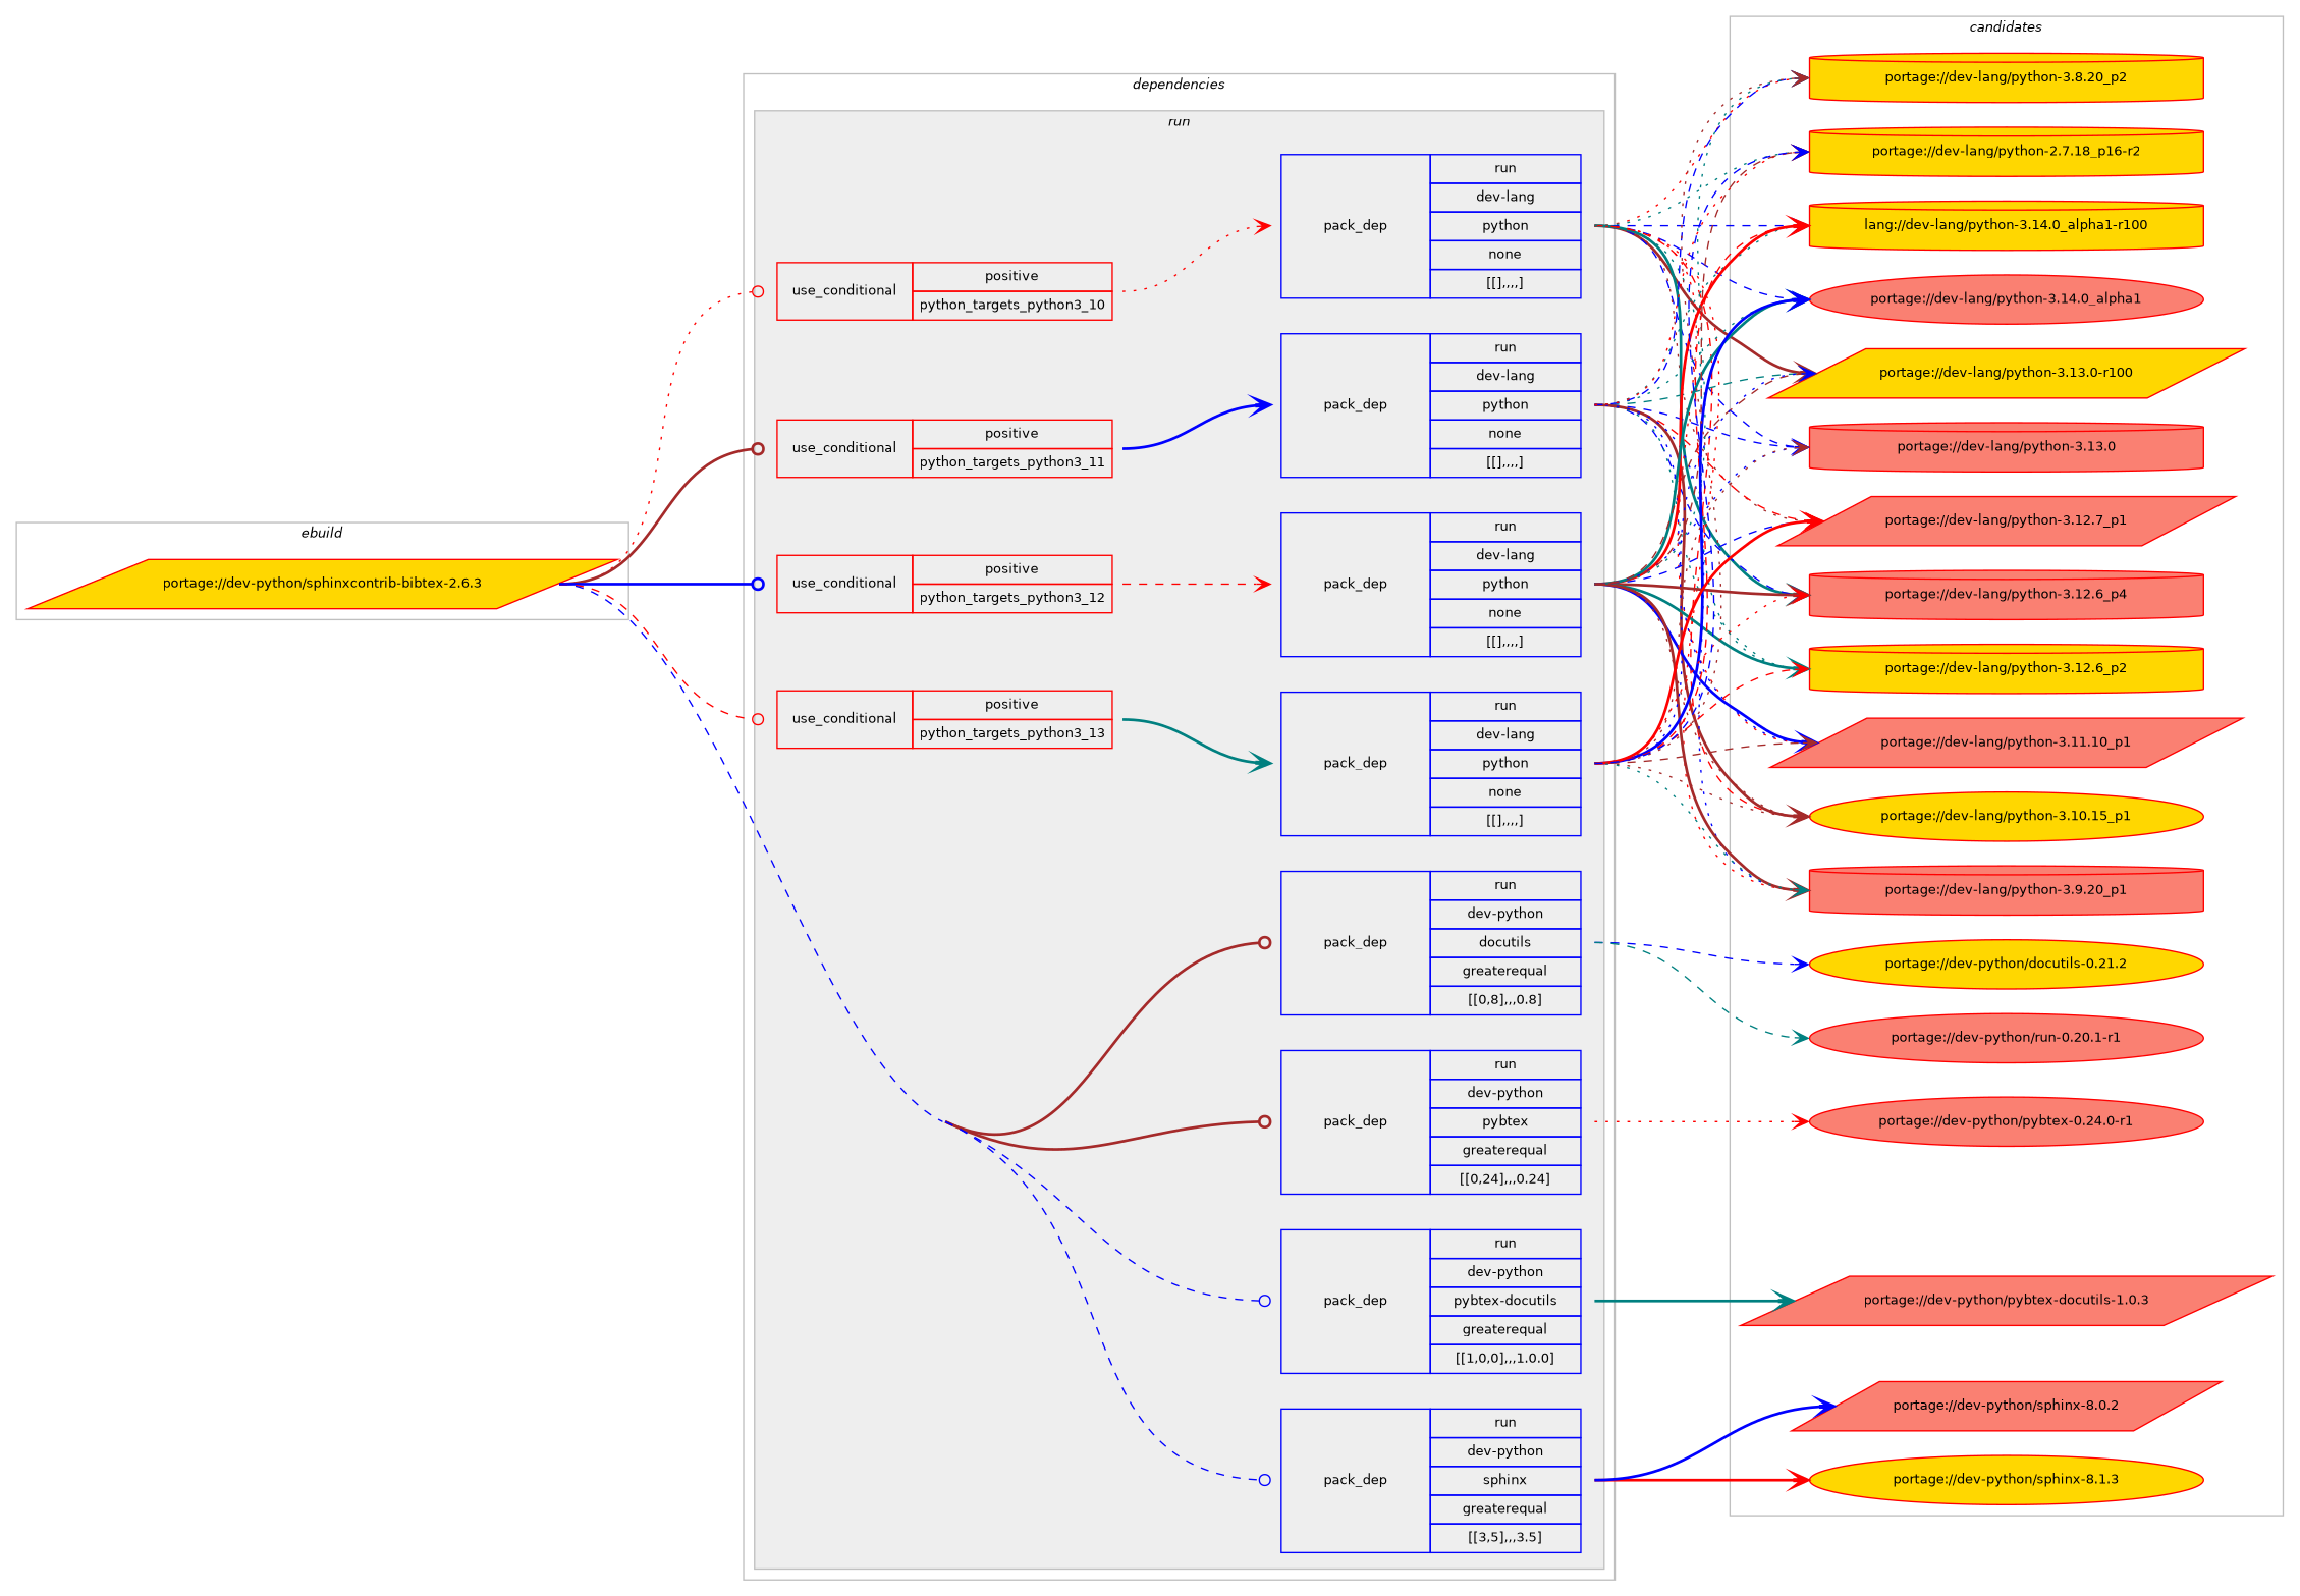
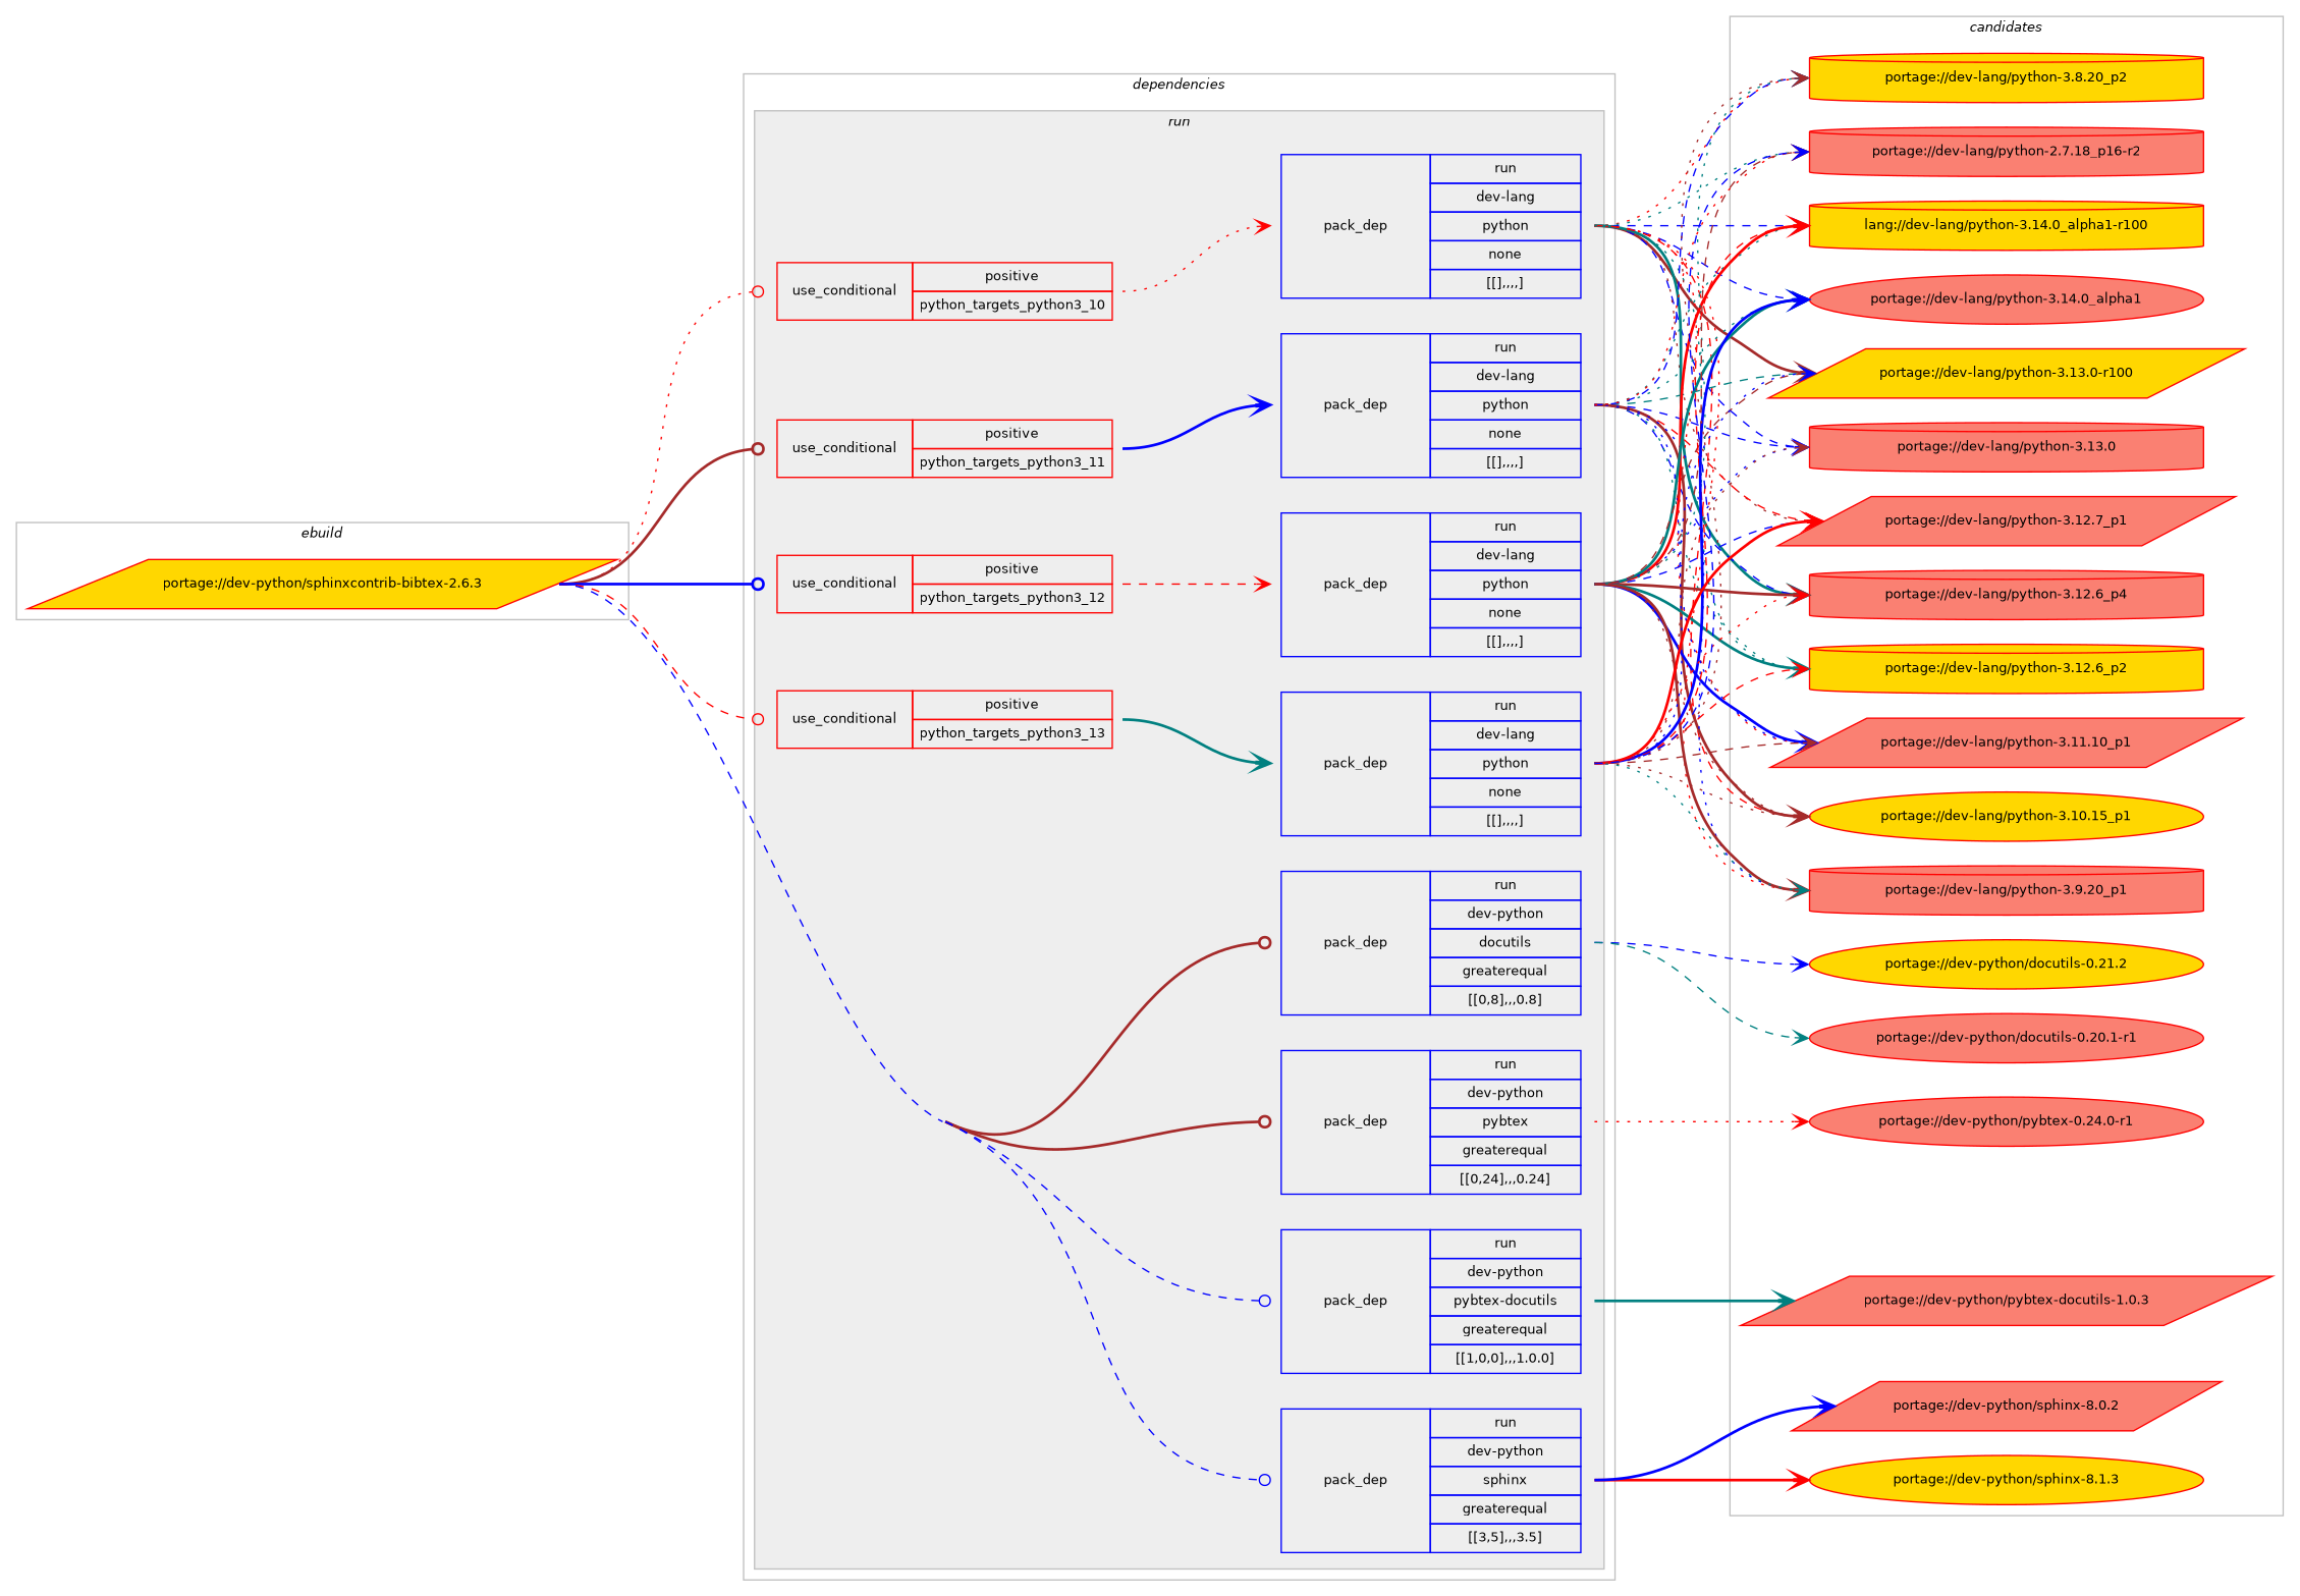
  digraph {
    compound=true
    concentrate=true
    fontname=Helvetica
    fontsize=10
    newrank=true
    rankdir=LR
    ranksep=1.5
    node [color=red fontname=Helvetica fontsize=10 shape=none style=filled]
    edge [arrowhead=vee color=blue headport=w style=dotted tailport=e weight=100]
    n1 [fillcolor=gold label="portage://dev-python/sphinxcontrib-bibtex-2.6.3" shape=parallelogram width=4]
    n2 [color=blue label=<<TABLE BORDER="0" CELLBORDER="1" CELLSPACING="0" CELLPADDING="4" WIDTH="220"><TR><TD ROWSPAN="6" CELLPADDING="30">pack_dep</TD></TR><TR><TD WIDTH="110">run</TD></TR><TR><TD>dev-lang</TD></TR><TR><TD>python</TD></TR><TR><TD>none</TD></TR><TR><TD>[[],,,,]</TD></TR></TABLE>> style=""]
    n3 [label=<<TABLE BORDER="0" CELLBORDER="1" CELLSPACING="0" CELLPADDING="4"><TR><TD ROWSPAN="3" CELLPADDING="10">use_conditional</TD></TR><TR><TD>positive</TD></TR><TR><TD>python_targets_python3_10</TD></TR></TABLE>> style=""]
    n4 [color=blue label=<<TABLE BORDER="0" CELLBORDER="1" CELLSPACING="0" CELLPADDING="4" WIDTH="220"><TR><TD ROWSPAN="6" CELLPADDING="30">pack_dep</TD></TR><TR><TD WIDTH="110">run</TD></TR><TR><TD>dev-lang</TD></TR><TR><TD>python</TD></TR><TR><TD>none</TD></TR><TR><TD>[[],,,,]</TD></TR></TABLE>> style=""]
    n5 [label=<<TABLE BORDER="0" CELLBORDER="1" CELLSPACING="0" CELLPADDING="4"><TR><TD ROWSPAN="3" CELLPADDING="10">use_conditional</TD></TR><TR><TD>positive</TD></TR><TR><TD>python_targets_python3_11</TD></TR></TABLE>> style=""]
    n6 [color=blue label=<<TABLE BORDER="0" CELLBORDER="1" CELLSPACING="0" CELLPADDING="4" WIDTH="220"><TR><TD ROWSPAN="6" CELLPADDING="30">pack_dep</TD></TR><TR><TD WIDTH="110">run</TD></TR><TR><TD>dev-lang</TD></TR><TR><TD>python</TD></TR><TR><TD>none</TD></TR><TR><TD>[[],,,,]</TD></TR></TABLE>> style=""]
    n7 [label=<<TABLE BORDER="0" CELLBORDER="1" CELLSPACING="0" CELLPADDING="4"><TR><TD ROWSPAN="3" CELLPADDING="10">use_conditional</TD></TR><TR><TD>positive</TD></TR><TR><TD>python_targets_python3_12</TD></TR></TABLE>> style=""]
    n8 [color=blue label=<<TABLE BORDER="0" CELLBORDER="1" CELLSPACING="0" CELLPADDING="4" WIDTH="220"><TR><TD ROWSPAN="6" CELLPADDING="30">pack_dep</TD></TR><TR><TD WIDTH="110">run</TD></TR><TR><TD>dev-lang</TD></TR><TR><TD>python</TD></TR><TR><TD>none</TD></TR><TR><TD>[[],,,,]</TD></TR></TABLE>> style=""]
    n9 [label=<<TABLE BORDER="0" CELLBORDER="1" CELLSPACING="0" CELLPADDING="4"><TR><TD ROWSPAN="3" CELLPADDING="10">use_conditional</TD></TR><TR><TD>positive</TD></TR><TR><TD>python_targets_python3_13</TD></TR></TABLE>> style=""]
    n10 [color=blue label=<<TABLE BORDER="0" CELLBORDER="1" CELLSPACING="0" CELLPADDING="4" WIDTH="220"><TR><TD ROWSPAN="6" CELLPADDING="30">pack_dep</TD></TR><TR><TD WIDTH="110">run</TD></TR><TR><TD>dev-python</TD></TR><TR><TD>docutils</TD></TR><TR><TD>greaterequal</TD></TR><TR><TD>[[0,8],,,0.8]</TD></TR></TABLE>> style=""]
    n11 [color=blue label=<<TABLE BORDER="0" CELLBORDER="1" CELLSPACING="0" CELLPADDING="4" WIDTH="220"><TR><TD ROWSPAN="6" CELLPADDING="30">pack_dep</TD></TR><TR><TD WIDTH="110">run</TD></TR><TR><TD>dev-python</TD></TR><TR><TD>pybtex</TD></TR><TR><TD>greaterequal</TD></TR><TR><TD>[[0,24],,,0.24]</TD></TR></TABLE>> style=""]
    n12 [color=blue label=<<TABLE BORDER="0" CELLBORDER="1" CELLSPACING="0" CELLPADDING="4" WIDTH="220"><TR><TD ROWSPAN="6" CELLPADDING="30">pack_dep</TD></TR><TR><TD WIDTH="110">run</TD></TR><TR><TD>dev-python</TD></TR><TR><TD>pybtex-docutils</TD></TR><TR><TD>greaterequal</TD></TR><TR><TD>[[1,0,0],,,1.0.0]</TD></TR></TABLE>> style=""]
    n13 [color=blue label=<<TABLE BORDER="0" CELLBORDER="1" CELLSPACING="0" CELLPADDING="4" WIDTH="220"><TR><TD ROWSPAN="6" CELLPADDING="30">pack_dep</TD></TR><TR><TD WIDTH="110">run</TD></TR><TR><TD>dev-python</TD></TR><TR><TD>sphinx</TD></TR><TR><TD>greaterequal</TD></TR><TR><TD>[[3,5],,,3.5]</TD></TR></TABLE>> style=""]
    n14 [fillcolor=gold label="lang://dev-lang/python-3.14.0_alpha1-r100" shape=cylinder width=4]
    n15 [fillcolor=salmon label="portage://dev-lang/python-3.14.0_alpha1" shape=ellipse width=4]
    n16 [fillcolor=gold label="portage://dev-lang/python-3.13.0-r100" shape=parallelogram width=4]
    n17 [fillcolor=salmon label="portage://dev-lang/python-3.13.0" shape=cylinder width=4]
    n18 [fillcolor=salmon label="portage://dev-lang/python-3.12.7_p1" shape=parallelogram width=4]
    n19 [fillcolor=salmon label="portage://dev-lang/python-3.12.6_p4" shape=cylinder width=4]
    n20 [fillcolor=gold label="portage://dev-lang/python-3.12.6_p2" shape=cylinder width=4]
    n21 [fillcolor=salmon label="portage://dev-lang/python-3.11.10_p1" shape=parallelogram width=4]
    n22 [fillcolor=gold label="portage://dev-lang/python-3.10.15_p1" shape=ellipse width=4]
    n23 [fillcolor=salmon label="portage://dev-lang/python-3.9.20_p1" shape=cylinder width=4]
    n24 [fillcolor=gold label="portage://dev-lang/python-3.8.20_p2" shape=cylinder width=4]
-   n25 [fillcolor=gold label="portage://dev-lang/python-2.7.18_p16-r2" shape=cylinder width=4]
+   n25 [fillcolor=salmon label="portage://dev-lang/python-2.7.18_p16-r2" shape=cylinder width=4]
    n26 [fillcolor=gold label="portage://dev-python/docutils-0.21.2" shape=ellipse width=4]
-   n27 [fillcolor=salmon label="portage://dev-python/run-0.20.1-r1" shape=ellipse width=4]
+   n27 [fillcolor=salmon label="portage://dev-python/docutils-0.20.1-r1" shape=ellipse width=4]
    n28 [fillcolor=salmon label="portage://dev-python/pybtex-0.24.0-r1" shape=ellipse width=4]
    n29 [fillcolor=gold label="portage://dev-python/sphinx-8.1.3" shape=ellipse width=4]
    n30 [fillcolor=salmon label="portage://dev-python/sphinx-8.0.2" shape=parallelogram width=4]
    n31 [fillcolor=salmon label="portage://dev-python/pybtex-docutils-1.0.3" shape=parallelogram width=4]
    subgraph cluster_1 {
      color=gray
      label=<<i>dependencies</i>>
      subgraph cluster_2 {
        color=gray
        fillcolor="#eeeeee"
        label=<<i>compile</i>>
        style=filled
      }
      subgraph cluster_3 {
        color=gray
        fillcolor="#eeeeee"
        label=<<i>compile and run</i>>
        style=filled
      }
      subgraph cluster_4 {
        color=gray
        fillcolor="#eeeeee"
        label=<<i>run</i>>
        style=filled
        subgraph sub_5 {
          color=gray
          fillcolor="#eeeeee"
          label=<<i>run</i>>
          style=filled
          n3
          subgraph sub_6 {
            color=gray
            fillcolor="#eeeeee"
            label=<<i>run</i>>
            style=filled
            n2
          }
        }
        subgraph sub_7 {
          color=gray
          fillcolor="#eeeeee"
          label=<<i>run</i>>
          style=filled
          n5
          subgraph sub_8 {
            color=gray
            fillcolor="#eeeeee"
            label=<<i>run</i>>
            style=filled
            n4
          }
        }
        subgraph sub_9 {
          color=gray
          fillcolor="#eeeeee"
          label=<<i>run</i>>
          style=filled
          n7
          subgraph sub_10 {
            color=gray
            fillcolor="#eeeeee"
            label=<<i>run</i>>
            style=filled
            n6
          }
        }
        subgraph sub_11 {
          color=gray
          fillcolor="#eeeeee"
          label=<<i>run</i>>
          style=filled
          n9
          subgraph sub_12 {
            color=gray
            fillcolor="#eeeeee"
            label=<<i>run</i>>
            style=filled
            n8
          }
        }
        subgraph sub_13 {
          color=gray
          fillcolor="#eeeeee"
          label=<<i>run</i>>
          style=filled
          n10
        }
        subgraph sub_14 {
          color=gray
          fillcolor="#eeeeee"
          label=<<i>run</i>>
          style=filled
          n11
        }
        subgraph sub_15 {
          color=gray
          fillcolor="#eeeeee"
          label=<<i>run</i>>
          style=filled
          n12
        }
        subgraph sub_16 {
          color=gray
          fillcolor="#eeeeee"
          label=<<i>run</i>>
          style=filled
          n13
        }
      }
    }
    subgraph cluster_17 {
      color=gray
      label=<<i>ebuild</i>>
      n1
    }
    subgraph cluster_18 {
      color=gray
      label=<<i>candidates</i>>
      rank=same
      subgraph sub_19 {
        color=black
        label=<<i>candidates</i>>
        nodesep=1
        rank=same
        n14
        n15
        n16
        n17
        n18
        n19
        n20
        n21
        n22
        n23
        n24
        n25
      }
      subgraph sub_20 {
        color=black
        label=<<i>candidates</i>>
        nodesep=1
        rank=same
        n14
        n15
        n16
        n17
        n18
        n19
        n20
        n21
        n22
        n23
        n24
        n25
      }
      subgraph sub_21 {
        color=black
        label=<<i>candidates</i>>
        nodesep=1
        rank=same
        n14
        n15
        n16
        n17
        n18
        n19
        n20
        n21
        n22
        n23
        n24
        n25
      }
      subgraph sub_22 {
        color=black
        label=<<i>candidates</i>>
        nodesep=1
        rank=same
        n14
        n15
        n16
        n17
        n18
        n19
        n20
        n21
        n22
        n23
        n24
        n25
      }
      subgraph sub_23 {
        color=black
        label=<<i>candidates</i>>
        nodesep=1
        rank=same
        n26
        n27
      }
      subgraph sub_24 {
        color=black
        label=<<i>candidates</i>>
        nodesep=1
        rank=same
        n28
      }
      subgraph sub_25 {
        color=black
        label=<<i>candidates</i>>
        nodesep=1
        rank=same
        n29
        n30
      }
      subgraph sub_26 {
        color=black
        label=<<i>candidates</i>>
        nodesep=1
        rank=same
        n31
      }
    }
    n1 -> n3 [arrowhead=odot color=red weight=20]
    n1 -> n5 [arrowhead=odot color=brown style=bold weight=20]
    n1 -> n7 [arrowhead=odot style=bold weight=20]
    n1 -> n9 [arrowhead=odot color=red style=dashed weight=20]
    n1 -> n10 [arrowhead=odot color=brown style=bold weight=20]
    n1 -> n11 [arrowhead=odot color=brown style=bold weight=20]
    n1 -> n12 [arrowhead=odot style=dashed weight=20]
    n1 -> n13 [arrowhead=odot style=dashed weight=20]
    n2 -> n14 [style=dashed]
    n2 -> n15 [style=dashed]
    n2 -> n16 [color=brown style=bold]
    n2 -> n17 [style=dashed]
    n2 -> n18 [color=brown]
    n2 -> n19 [color=teal style=bold]
    n2 -> n20 [color=teal]
    n2 -> n21 [color=red]
    n2 -> n22 [color=red style=dashed]
    n2 -> n23 [color=red]
    n2 -> n24 [color=red]
    n2 -> n25 [color=teal]
    n3 -> n2 [color=red weight=20]
    n4 -> n14 [color=teal]
    n4 -> n15 [color=teal]
    n4 -> n16 [color=teal style=dashed]
    n4 -> n17 [style=dashed]
    n4 -> n18 [color=red style=dashed]
    n4 -> n19 [style=dashed]
    n4 -> n20 [color=teal]
    n4 -> n21
    n4 -> n22 [color=brown style=bold]
    n4 -> n23
    n4 -> n24 [style=dashed]
    n4 -> n25 [color=red]
    n5 -> n4 [style=bold weight=20]
    n6 -> n14 [color=red style=bold]
    n6 -> n15 [color=teal style=bold]
    n6 -> n16 [color=brown style=dashed]
    n6 -> n17
    n6 -> n18 [style=dashed]
    n6 -> n19 [color=brown style=bold]
    n6 -> n20 [color=teal style=bold]
    n6 -> n21 [style=bold]
    n6 -> n22 [color=brown]
    n6 -> n23 [color=brown style=bold]
    n6 -> n24 [color=teal]
    n6 -> n25 [color=brown style=dashed]
    n7 -> n6 [color=red style=dashed weight=20]
    n8 -> n14 [color=red style=dashed]
    n8 -> n15 [style=bold]
    n8 -> n16
    n8 -> n17 [color=brown]
    n8 -> n18 [color=red style=bold]
    n8 -> n19 [color=red]
    n8 -> n20 [color=red style=dashed]
    n8 -> n21 [color=brown style=dashed]
    n8 -> n22 [color=brown]
    n8 -> n23 [color=teal]
    n8 -> n24 [color=brown]
    n8 -> n25 [style=dashed]
    n9 -> n8 [color=teal style=bold weight=20]
    n10 -> n26 [style=dashed]
    n10 -> n27 [color=teal style=dashed]
    n11 -> n28 [color=red]
    n12 -> n31 [color=teal style=bold]
    n13 -> n29 [color=red style=bold]
    n13 -> n30 [style=bold]
  }
